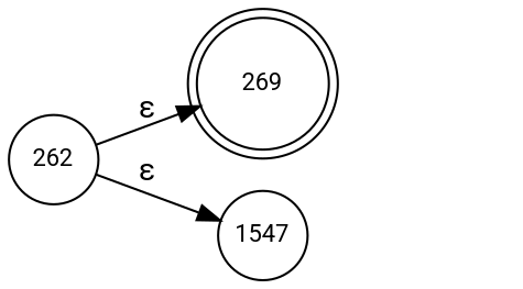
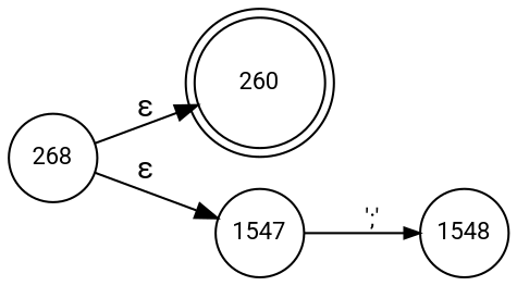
  digraph {
    fontname=Roboto
    rankdir=LR
    node [fixedsize=true fontname=Roboto fontsize=11 shape=circle peripheries=1]
    edge [fontname=Roboto]
-   n1 [label=269 shape=doublecircle width=.6 peripheries=""]
+   n1 [label=260 shape=doublecircle width=.6 peripheries=""]
    n2 [label=1547 width=.55]
-   n4 [label=262 width=.55]
+   n3 [label=1548 width=.55]
+   n4 [label=268 width=.55]
+   n2 -> n3 [arrowhead=normal arrowsize=.7 fontsize=11 label="';'"]
    n4 -> n1 [label="&epsilon;"]
    n4 -> n2 [label="&epsilon;"]
  }
